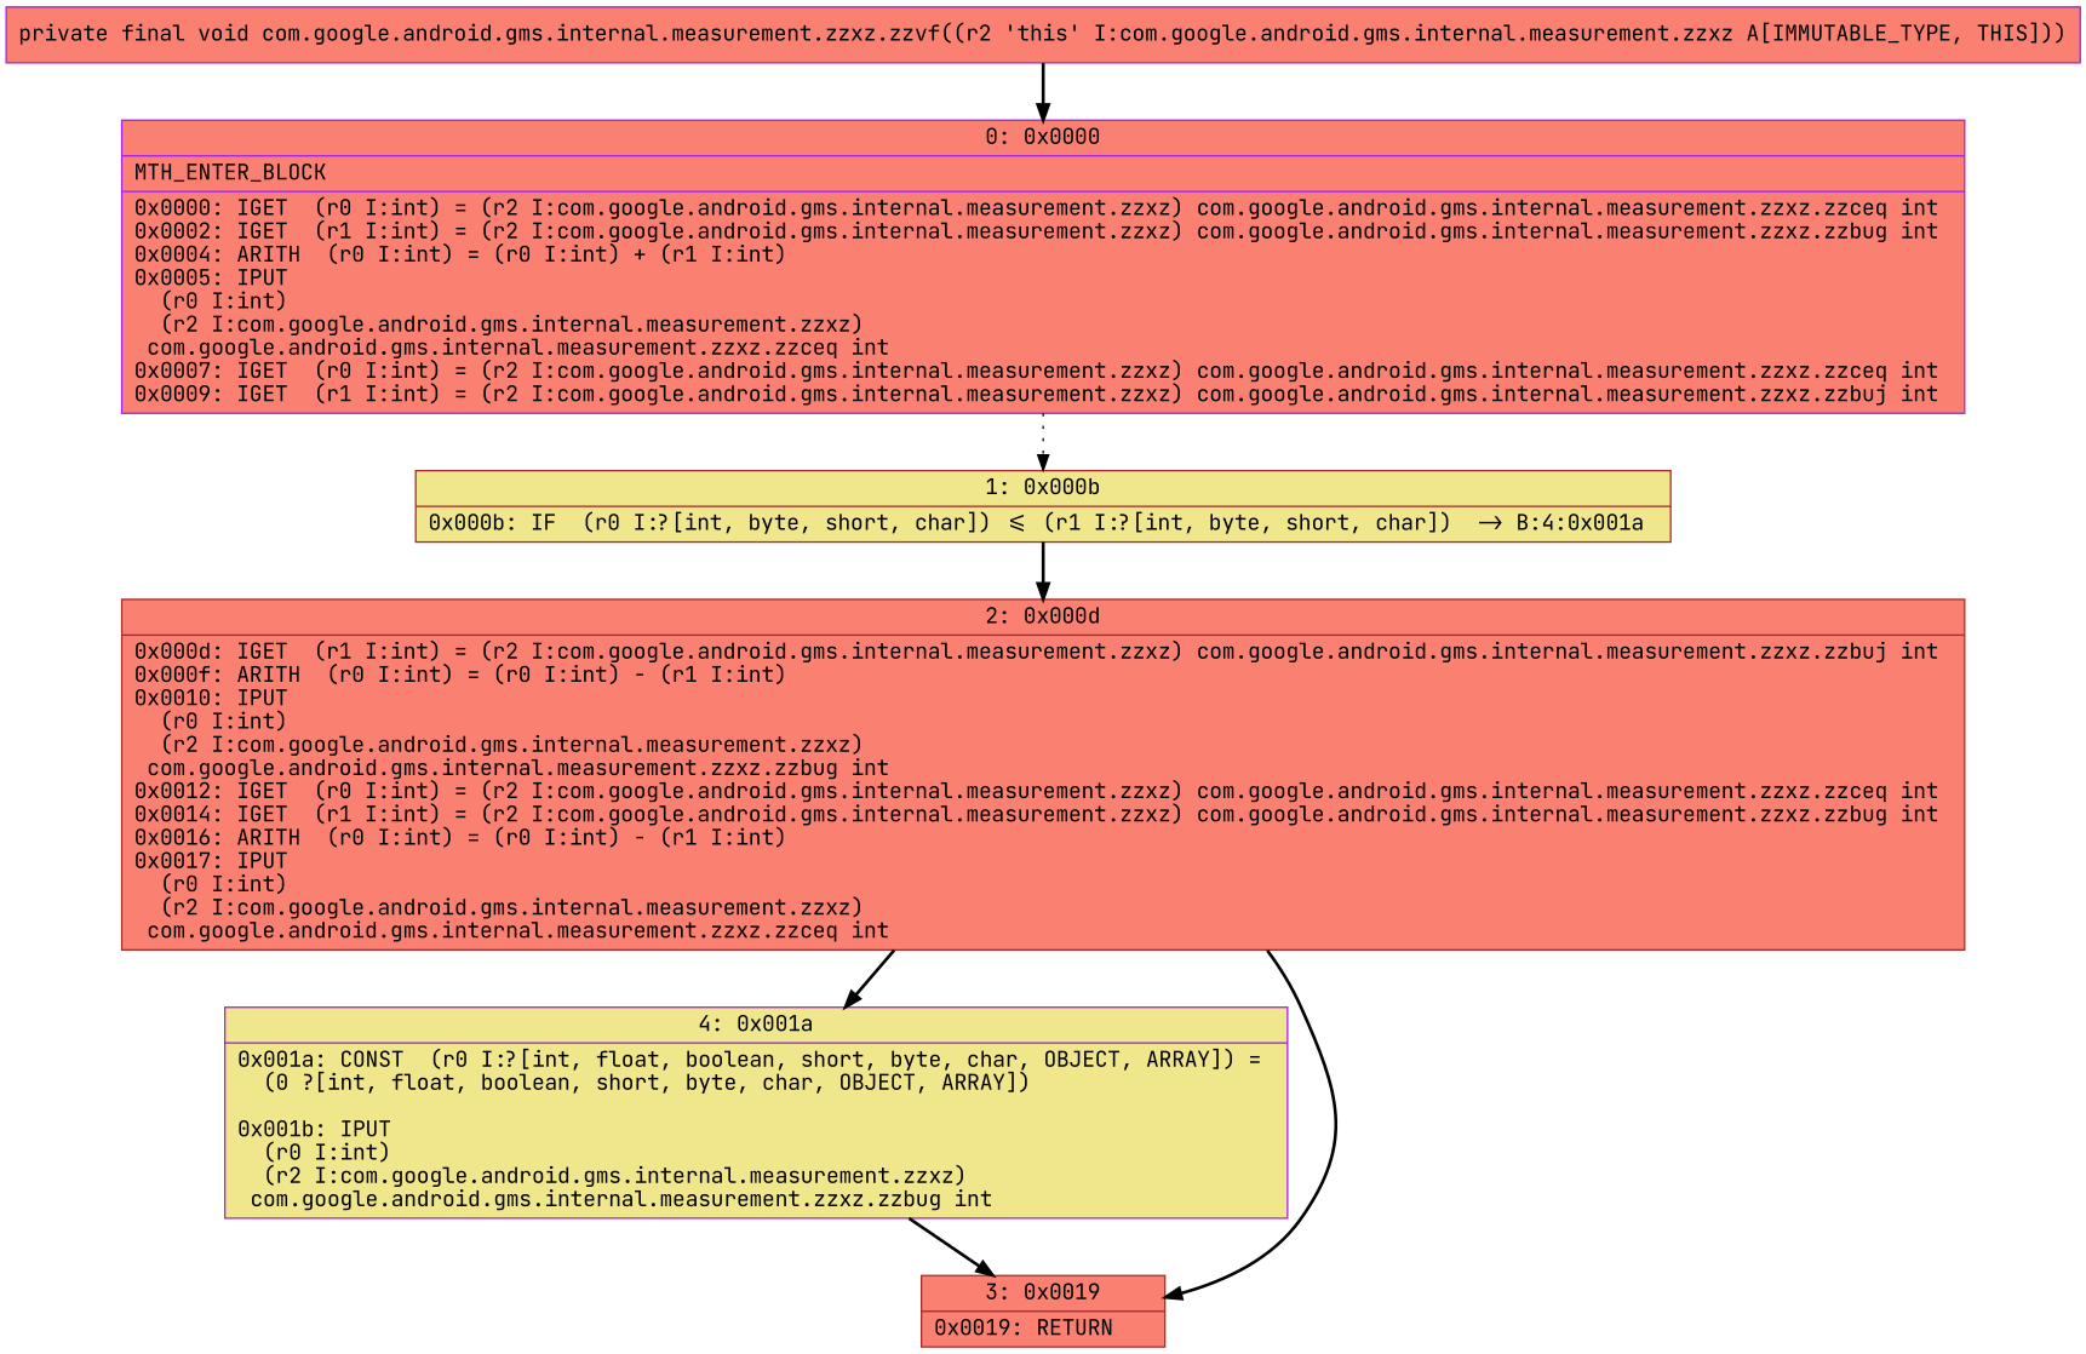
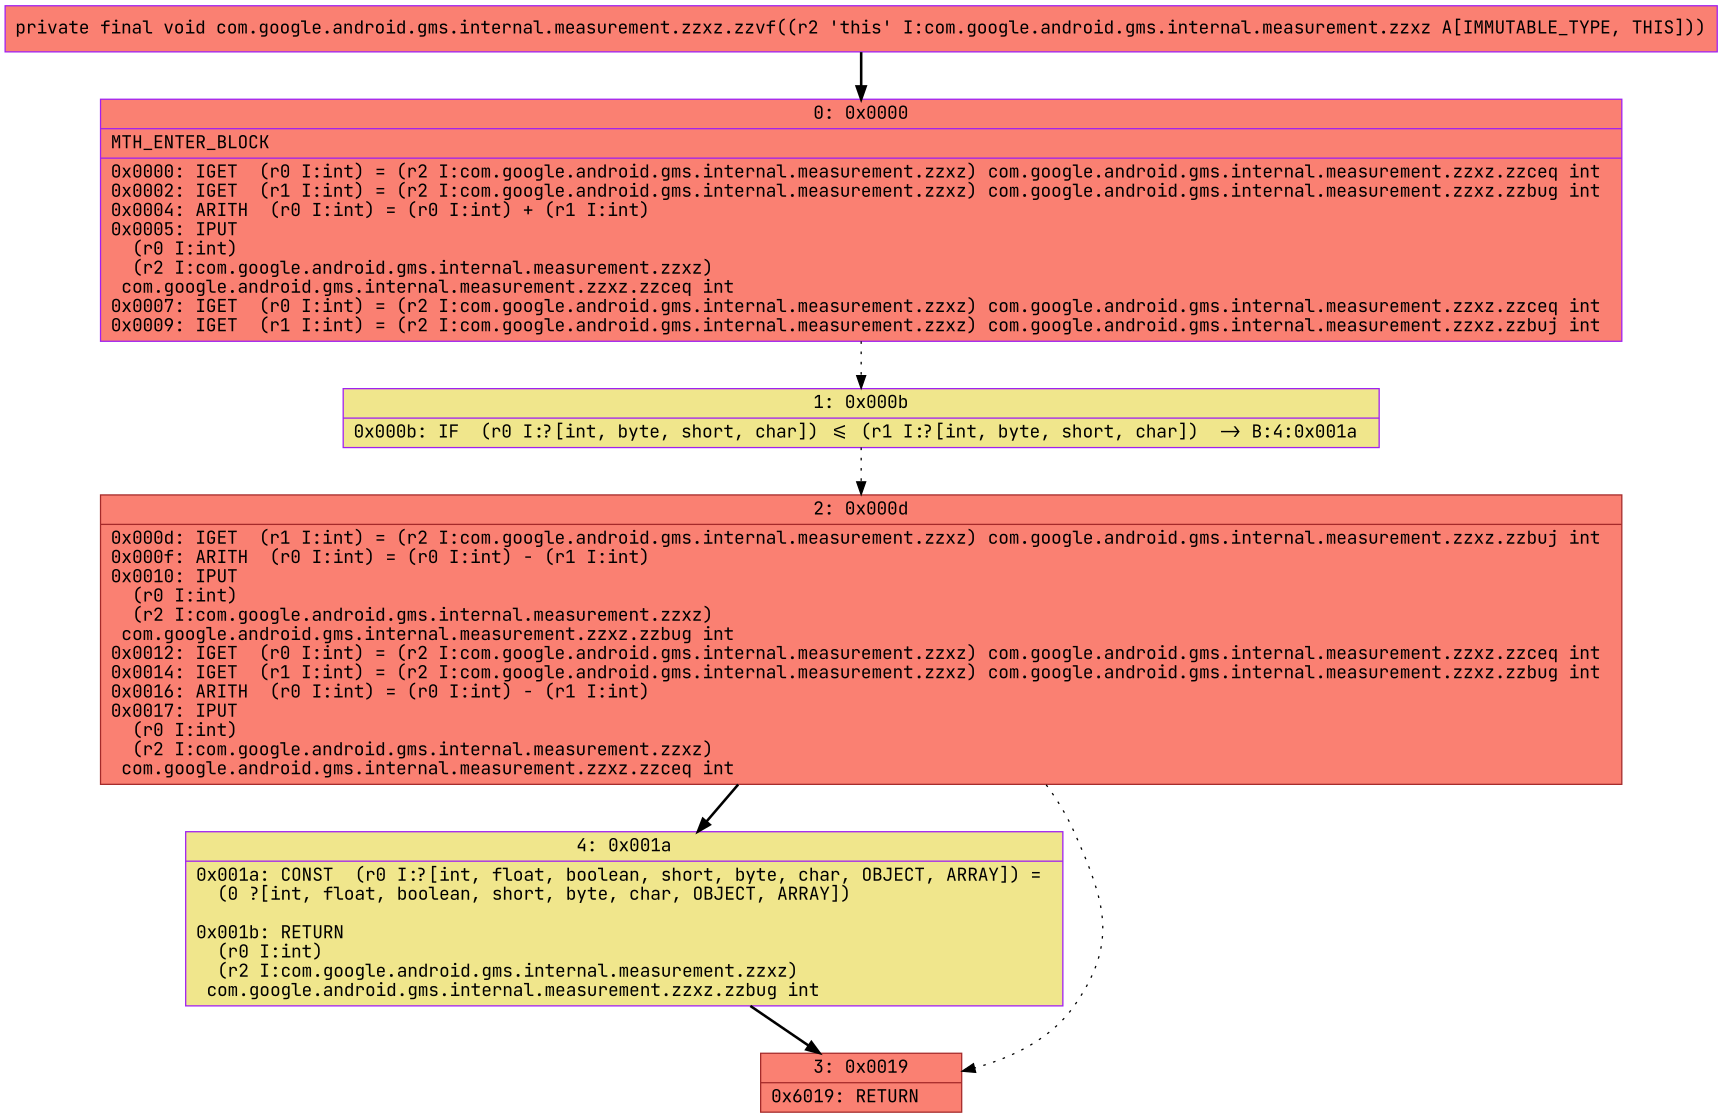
  digraph {
    fontname="JetBrains Mono"
    node [color=purple fillcolor=salmon fontname="JetBrains Mono" shape=record style=filled]
    edge [fontname="JetBrains Mono" style=dotted]
    n1 [label="{0\:\ 0x0000|MTH_ENTER_BLOCK\l|0x0000: IGET  (r0 I:int) = (r2 I:com.google.android.gms.internal.measurement.zzxz) com.google.android.gms.internal.measurement.zzxz.zzceq int \l0x0002: IGET  (r1 I:int) = (r2 I:com.google.android.gms.internal.measurement.zzxz) com.google.android.gms.internal.measurement.zzxz.zzbug int \l0x0004: ARITH  (r0 I:int) = (r0 I:int) + (r1 I:int) \l0x0005: IPUT  \l  (r0 I:int)\l  (r2 I:com.google.android.gms.internal.measurement.zzxz)\l com.google.android.gms.internal.measurement.zzxz.zzceq int \l0x0007: IGET  (r0 I:int) = (r2 I:com.google.android.gms.internal.measurement.zzxz) com.google.android.gms.internal.measurement.zzxz.zzceq int \l0x0009: IGET  (r1 I:int) = (r2 I:com.google.android.gms.internal.measurement.zzxz) com.google.android.gms.internal.measurement.zzxz.zzbuj int \l}"]
-   n2 [color=brown fillcolor=khaki label="{1\:\ 0x000b|0x000b: IF  (r0 I:?[int, byte, short, char]) \<= (r1 I:?[int, byte, short, char])  \-\> B:4:0x001a \l}"]
+   n2 [fillcolor=khaki label="{1\:\ 0x000b|0x000b: IF  (r0 I:?[int, byte, short, char]) \<= (r1 I:?[int, byte, short, char])  \-\> B:4:0x001a \l}"]
    n3 [color=brown label="{2\:\ 0x000d|0x000d: IGET  (r1 I:int) = (r2 I:com.google.android.gms.internal.measurement.zzxz) com.google.android.gms.internal.measurement.zzxz.zzbuj int \l0x000f: ARITH  (r0 I:int) = (r0 I:int) \- (r1 I:int) \l0x0010: IPUT  \l  (r0 I:int)\l  (r2 I:com.google.android.gms.internal.measurement.zzxz)\l com.google.android.gms.internal.measurement.zzxz.zzbug int \l0x0012: IGET  (r0 I:int) = (r2 I:com.google.android.gms.internal.measurement.zzxz) com.google.android.gms.internal.measurement.zzxz.zzceq int \l0x0014: IGET  (r1 I:int) = (r2 I:com.google.android.gms.internal.measurement.zzxz) com.google.android.gms.internal.measurement.zzxz.zzbug int \l0x0016: ARITH  (r0 I:int) = (r0 I:int) \- (r1 I:int) \l0x0017: IPUT  \l  (r0 I:int)\l  (r2 I:com.google.android.gms.internal.measurement.zzxz)\l com.google.android.gms.internal.measurement.zzxz.zzceq int \l}"]
-   n4 [fillcolor=khaki label="{4\:\ 0x001a|0x001a: CONST  (r0 I:?[int, float, boolean, short, byte, char, OBJECT, ARRAY]) = \l  (0 ?[int, float, boolean, short, byte, char, OBJECT, ARRAY])\l \l0x001b: IPUT  \l  (r0 I:int)\l  (r2 I:com.google.android.gms.internal.measurement.zzxz)\l com.google.android.gms.internal.measurement.zzxz.zzbug int \l}"]
-   n5 [color=brown label="{3\:\ 0x0019|0x0019: RETURN   \l}"]
+   n4 [fillcolor=khaki label="{4\:\ 0x001a|0x001a: CONST  (r0 I:?[int, float, boolean, short, byte, char, OBJECT, ARRAY]) = \l  (0 ?[int, float, boolean, short, byte, char, OBJECT, ARRAY])\l \l0x001b: RETURN  \l  (r0 I:int)\l  (r2 I:com.google.android.gms.internal.measurement.zzxz)\l com.google.android.gms.internal.measurement.zzxz.zzbug int \l}"]
+   n5 [color=brown label="{3\:\ 0x0019|0x6019: RETURN   \l}"]
    n6 [label="{private final void com.google.android.gms.internal.measurement.zzxz.zzvf((r2 'this' I:com.google.android.gms.internal.measurement.zzxz A[IMMUTABLE_TYPE, THIS])) }"]
    n1 -> n2
-   n2 -> n3 [style=bold]
+   n2 -> n3
    n3 -> n4 [style=bold]
-   n3 -> n5 [style=bold]
+   n3 -> n5
    n4 -> n5 [style=bold]
    n6 -> n1 [style=bold]
  }
